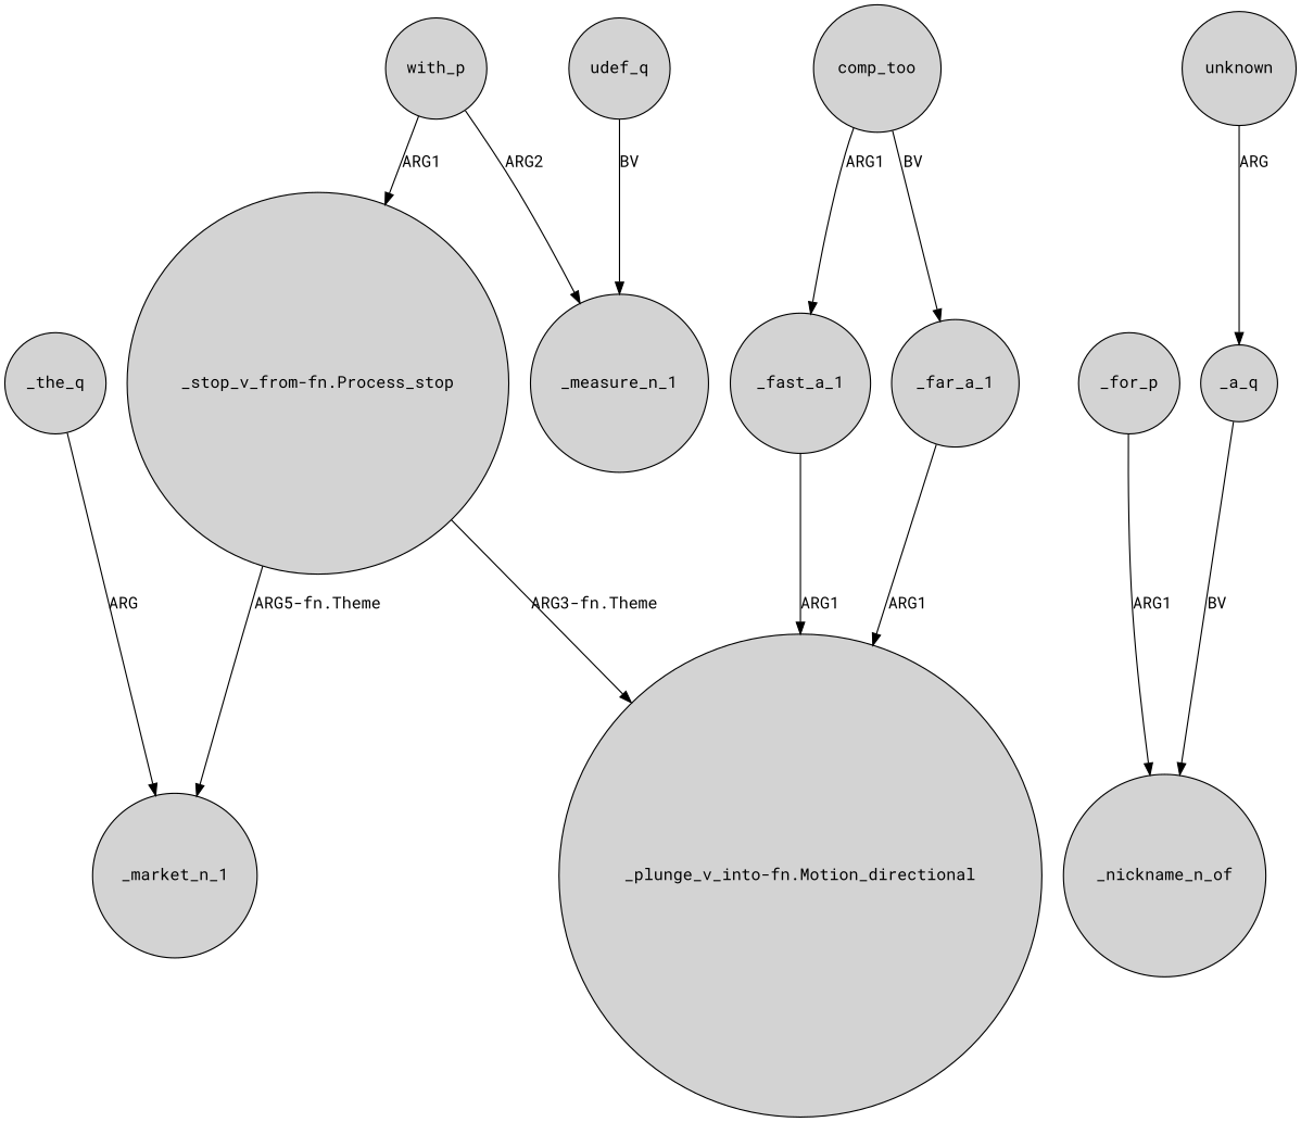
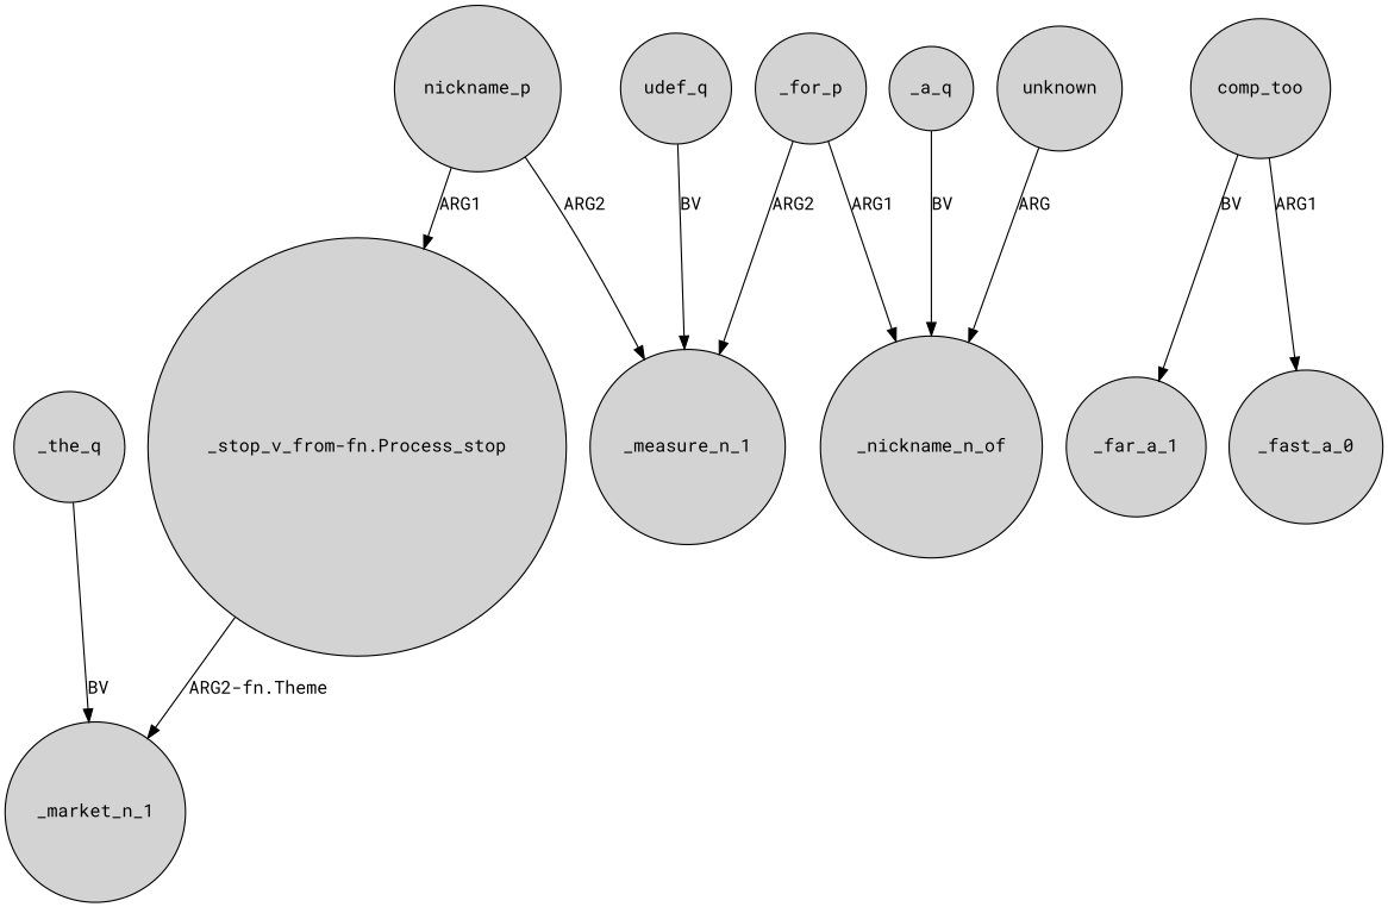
  digraph {
    fontname="Roboto Mono"
    node [fontname="Roboto Mono" shape=circle style=filled]
    edge [fontname="Roboto Mono"]
    "_stop_v_from-fn.Process_stop"
    _market_n_1
-   "_plunge_v_into-fn.Motion_directional"
    _for_p
    _nickname_n_of
    _measure_n_1
    _a_q
    _the_q
    udef_q
-   with_p
+   with_p [label=nickname_p]
    comp_too
    _far_a_1
-   _fast_a_1
+   _fast_a_1 [label=_fast_a_0]
    unknown
-   "_stop_v_from-fn.Process_stop" -> _market_n_1 [label="ARG5-fn.Theme"]
-   "_stop_v_from-fn.Process_stop" -> "_plunge_v_into-fn.Motion_directional" [label="ARG3-fn.Theme"]
+   "_stop_v_from-fn.Process_stop" -> _market_n_1 [label="ARG2-fn.Theme"]
    _for_p -> _nickname_n_of [label=ARG1]
+   _for_p -> _measure_n_1 [label=ARG2]
    _a_q -> _nickname_n_of [label=BV]
-   _the_q -> _market_n_1 [label=ARG]
+   _the_q -> _market_n_1 [label=BV]
    udef_q -> _measure_n_1 [label=BV]
    with_p -> "_stop_v_from-fn.Process_stop" [label=ARG1]
    with_p -> _measure_n_1 [label=ARG2]
    comp_too -> _far_a_1 [label=BV]
    comp_too -> _fast_a_1 [label=ARG1]
-   _far_a_1 -> "_plunge_v_into-fn.Motion_directional" [label=ARG1]
-   _fast_a_1 -> "_plunge_v_into-fn.Motion_directional" [label=ARG1]
-   unknown -> _a_q [label=ARG]
+   unknown -> _nickname_n_of [label=ARG]
  }
